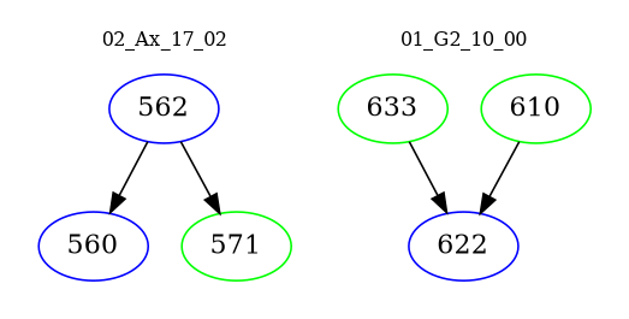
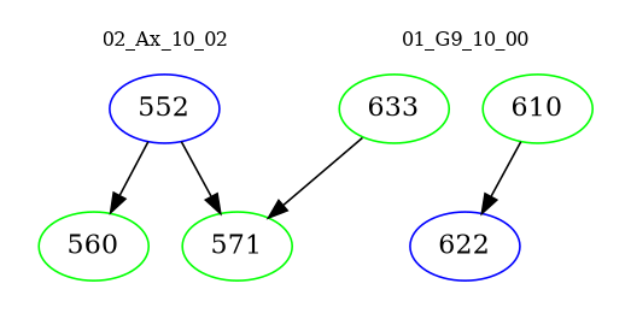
  digraph {
    node [color=green]
    edge [color=black]
-   n1 [color=blue label=560]
-   n2 [color=blue label=562]
+   n1 [label=560]
+   n2 [color=blue label=552]
    n3 [label=571]
    n4 [label=633]
    n5 [color=blue label=622]
    n6 [label=610]
    subgraph cluster_1 {
      color=white
      fontsize=10
-     label="02_Ax_17_02"
+     label="02_Ax_10_02"
      n1
      n2
      n3
    }
    subgraph cluster_2 {
      color=white
      fontsize=10
-     label="01_G2_10_00"
+     label="01_G9_10_00"
      n4
      n5
      n6
    }
    n2 -> n1
    n2 -> n3
-   n4 -> n5
+   n4 -> n3
    n6 -> n5
  }
